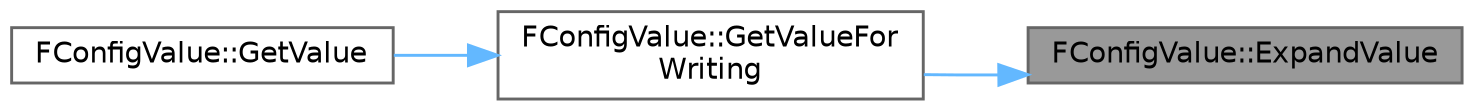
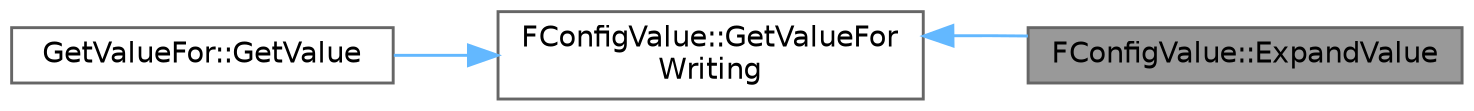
  digraph {
    rankdir=RL
    node [color=grey40 fillcolor=white fontname=Helvetica fontsize=10 shape=box style=filled]
    edge [color=steelblue1 dir=back fontname=Helvetica fontsize=10 labelfontname=Helvetica labelfontsize=10 style=solid]
    n1 [color=gray40 fillcolor=grey60 fontcolor=black height=0.2 label="FConfigValue::ExpandValue" width=0.4]
    n2 [height=0.2 label="FConfigValue::GetValueFor\lWriting" width=0.4]
-   n3 [height=0.2 label="FConfigValue::GetValue" width=0.4]
-   n1 -> n2
+   n3 [height=0.2 label="GetValueFor::GetValue" width=0.4]
+   n2 -> n1
    n2 -> n3
  }
